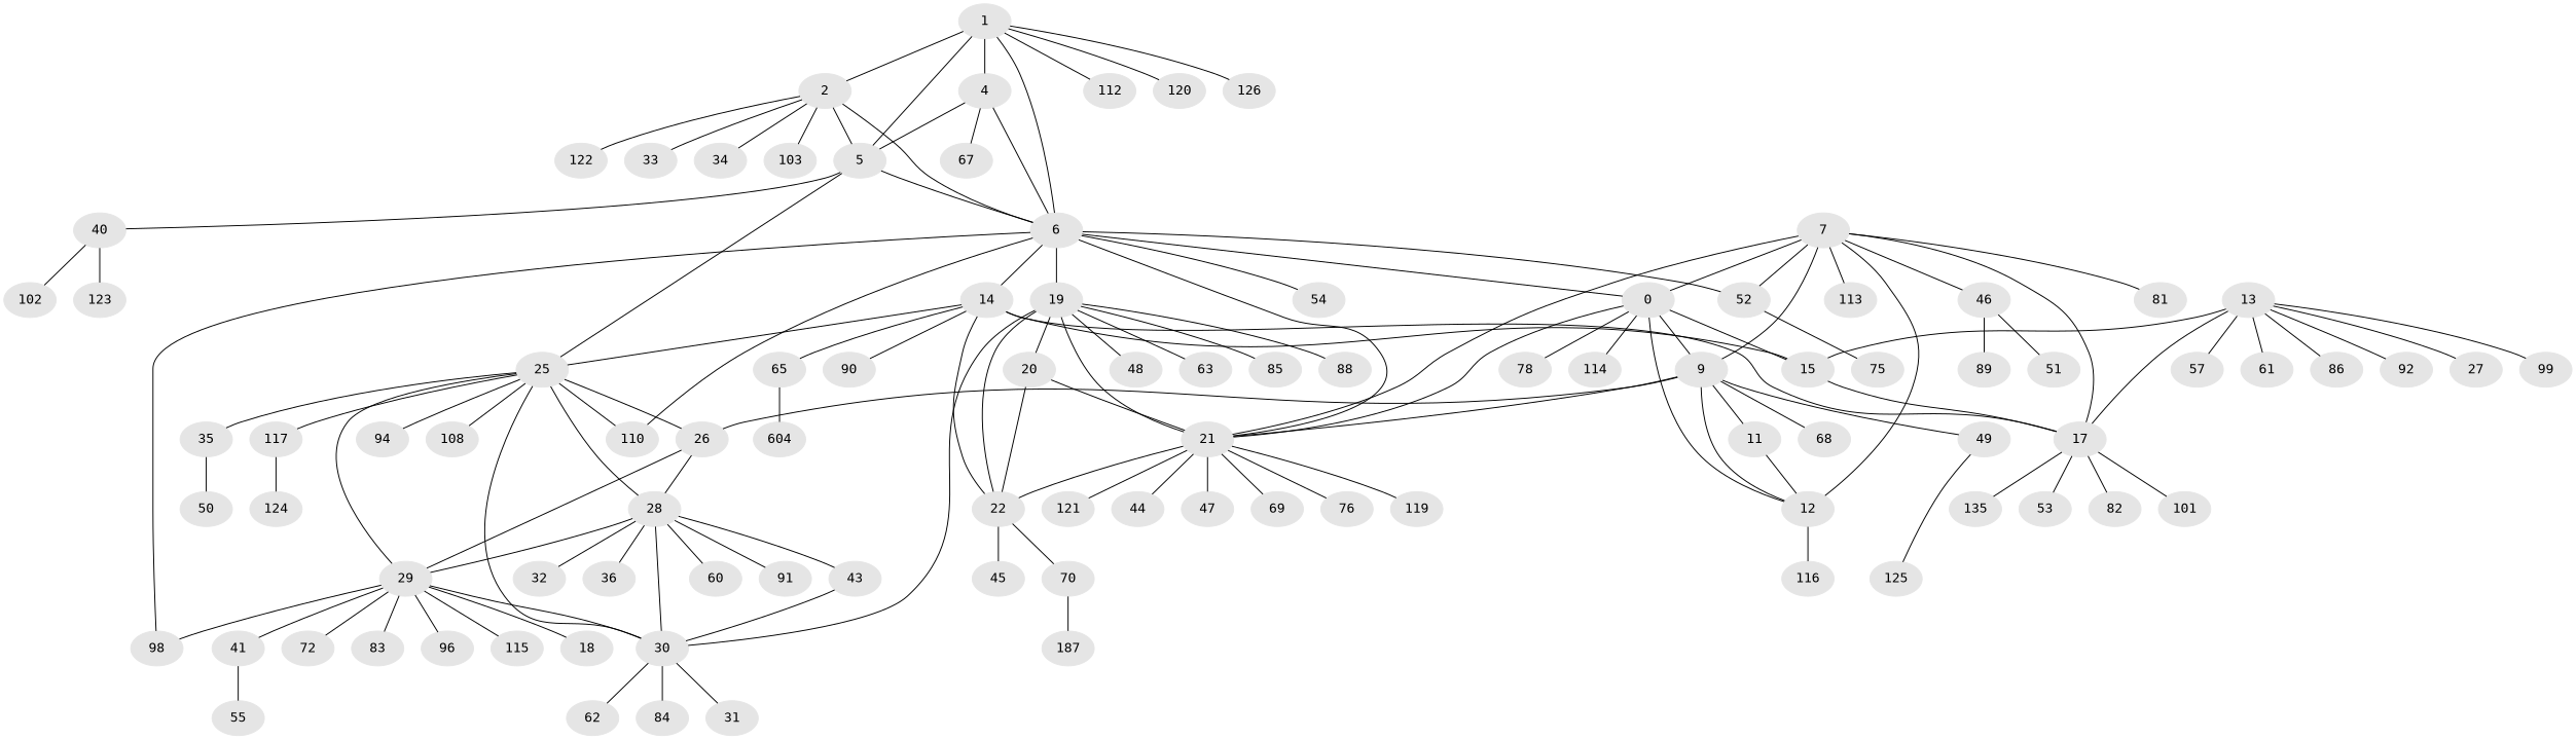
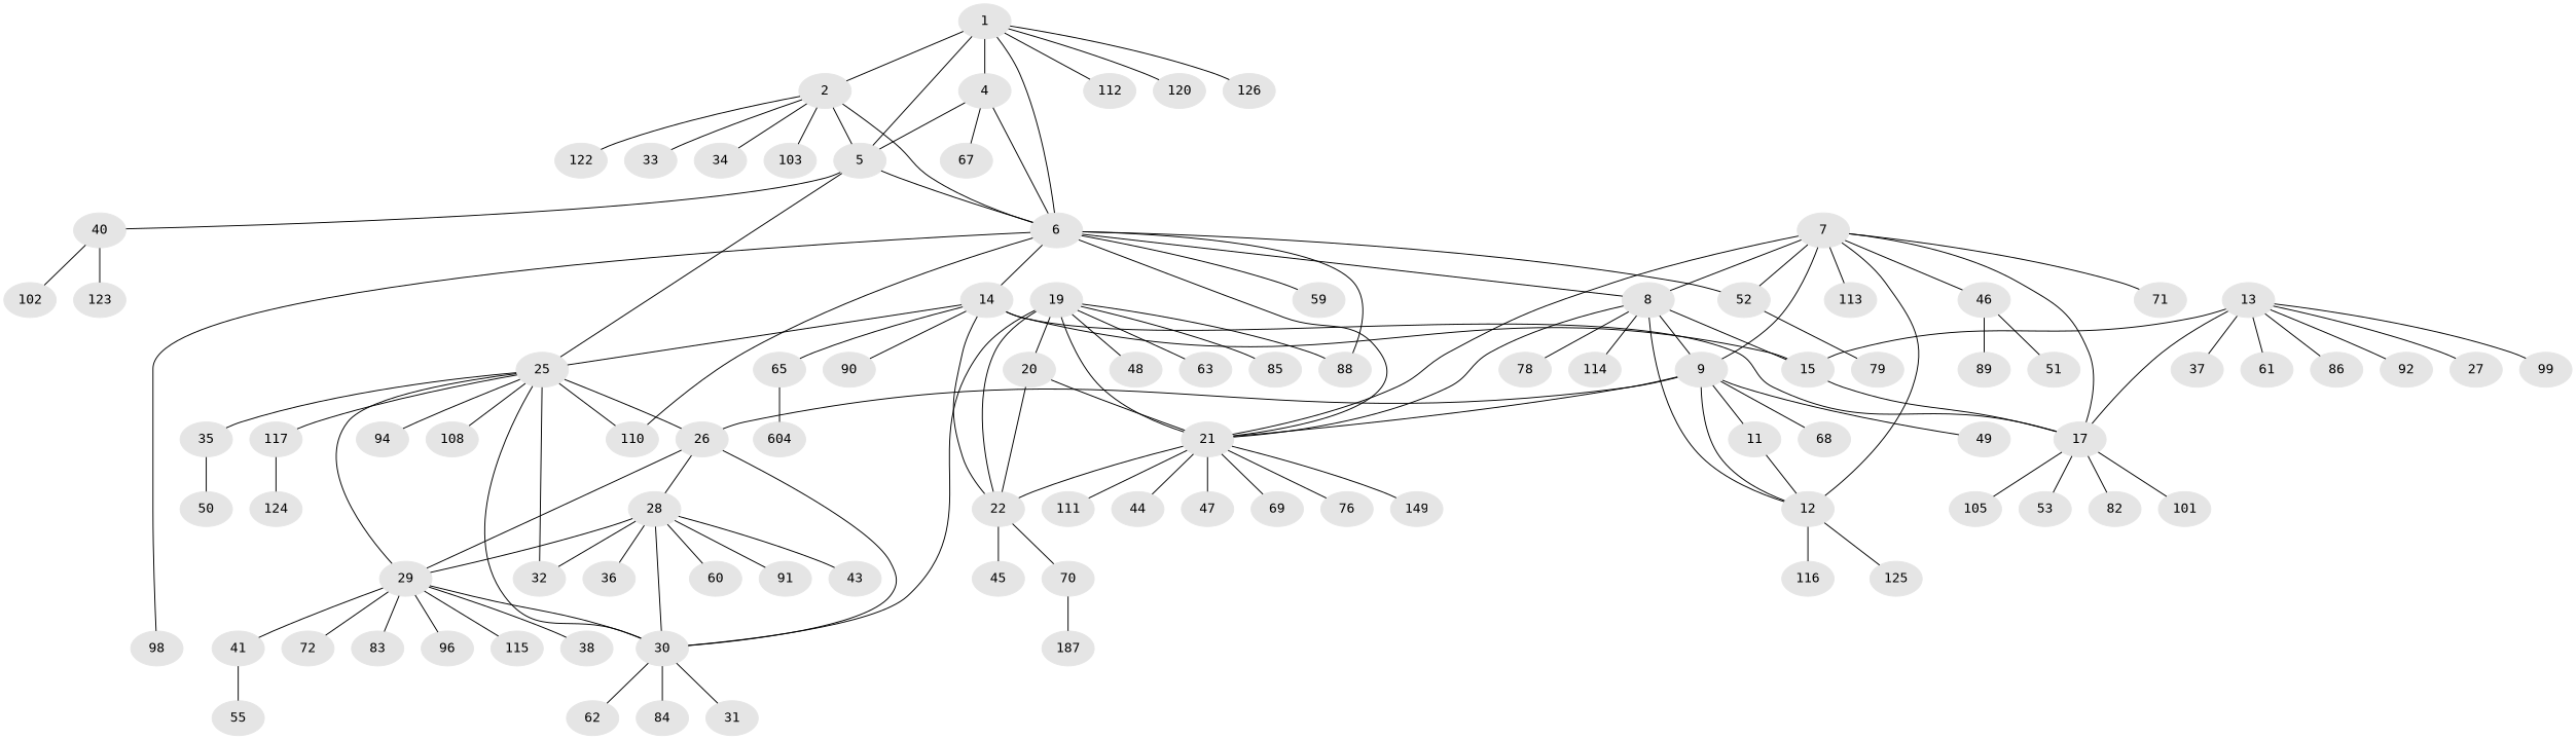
  graph {
    fontname="DejaVu Sans Mono"
    node [color=gray90 fontname="DejaVu Sans Mono" style=filled]
    edge [fontname="DejaVu Sans Mono"]
    1 [super="+3"]
    2 [super="+95"]
    4 [super="+73"]
    5
    6 [super="+56"]
    112
    120
    126
    33
    34
    103
    122
    67
    25 [super="+27"]
    40 [super="+77"]
-   8 [super="+37" label=0]
+   8 [super="+37"]
    14 [super="+18"]
    19 [super="+23"]
    21 [super="+66"]
    52
-   59 [label=54]
+   59
    98
    n23 [label=110]
    26
    30 [super="+54"]
    28 [super="+71"]
    29 [super="+74"]
    35
    94
    108
    117
    102
    123
    9 [super="+79"]
    12 [super="+110"]
    15 [super="+87"]
    78
    114
    17 [super="+80"]
    22 [super="+24"]
    65
    90
    20 [super="+42"]
    48
    63
    85
    88
    44
    47
    69
    76 [super="+106"]
-   119
-   121
-   75
+   119 [label=149]
+   121 [label=111]
+   75 [label=79]
    7 [super="+10"]
    46
-   81
+   81 [label=71]
    113
    11 [super="+58"]
    49
    68
    116
    125
    53
    82
    101
-   105 [label=135]
+   105
    51 [super="+93"]
    89
    13 [super="+16"]
-   57
+   57 [label=37]
    61
    86
    92
    n75 [label=27]
    99
    45
    70
    n79 [label=604]
    31 [super="+100"]
    62
    84
    n83 [label=187]
    32
    36
    43
    60
    91
-   38 [super="+39" label=18]
+   38 [super="+39"]
    41
    72
    83
    96
    115
    50
    124
    55
    1 -- 2 [weight=2]
    1 -- 4 [weight=2]
    1 -- 5 [weight=2]
    1 -- 6 [weight=2]
    1 -- 112
    1 -- 120
    1 -- 126
    2 -- 5
    2 -- 6
    2 -- 33
    2 -- 34
    2 -- 103
    2 -- 122
    4 -- 5
    4 -- 6
    4 -- 67
    5 -- 6
    5 -- 25
    5 -- 40
    6 -- 8
    6 -- 14
-   6 -- 19
+   6 -- 88
    6 -- 21
    6 -- 52
    6 -- 59
    6 -- 98
    6 -- n23
    25 -- n23
    25 -- 26 [weight=2]
    25 -- 30 [weight=2]
-   25 -- 28 [weight=2]
+   25 -- 32 [weight=2]
    25 -- 29 [weight=2]
    25 -- 35
    25 -- 94
    25 -- 108
    25 -- 117
    40 -- 102
    40 -- 123
    8 -- 21
    8 -- 9
    8 -- 12
    8 -- 15
    8 -- 78
    8 -- 114
    14 -- 25
    14 -- 15 [weight=2]
    14 -- 17 [weight=2]
    14 -- 22
    14 -- 65
    14 -- 90
    19 -- 21 [weight=2]
    19 -- 30
    19 -- 22 [weight=4]
    19 -- 20 [weight=2]
    19 -- 48
    19 -- 63
    19 -- 85
    19 -- 88
    21 -- 22 [weight=2]
    21 -- 44
    21 -- 47
    21 -- 69
    21 -- 76
    21 -- 119
    21 -- 121
    52 -- 75
-   43 -- 30
+   26 -- 30
    26 -- 28
    26 -- 29
    30 -- 31
    30 -- 62
    30 -- 84
    28 -- 30
    28 -- 29
    28 -- 32
    28 -- 36
    28 -- 43
    28 -- 60
    28 -- 91
-   29 -- 98
    29 -- 30
    29 -- 38
    29 -- 41
    29 -- 72
    29 -- 83
    29 -- 96
    29 -- 115
    35 -- 50
    117 -- 124
    9 -- 21
    9 -- 26
    9 -- 12
    9 -- 11
    9 -- 49
    9 -- 68
    12 -- 116
-   49 -- 125
+   12 -- 125
    15 -- 17
    17 -- 53
    17 -- 82
    17 -- 101
    17 -- 105
    22 -- 45
    22 -- 70
    65 -- n79
    20 -- 21
    20 -- 22 [weight=2]
    7 -- 8 [weight=2]
    7 -- 21
    7 -- 52
    7 -- 9 [weight=2]
    7 -- 12 [weight=2]
    7 -- 17
    7 -- 46
    7 -- 81
    7 -- 113
    46 -- 51
    46 -- 89
    11 -- 12
    13 -- 15 [weight=2]
    13 -- 17 [weight=2]
    13 -- 57
    13 -- 61
    13 -- 86
    13 -- 92
    13 -- n75
    13 -- 99
    70 -- n83
    41 -- 55
  }
